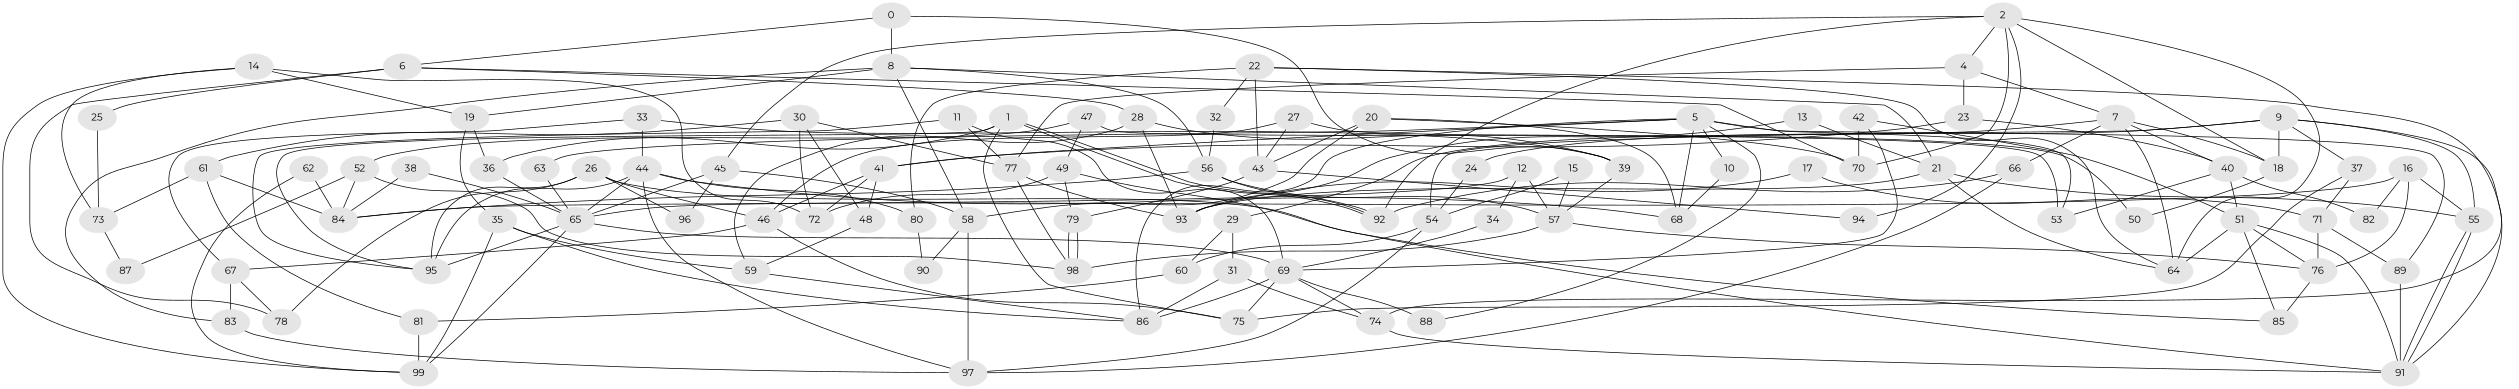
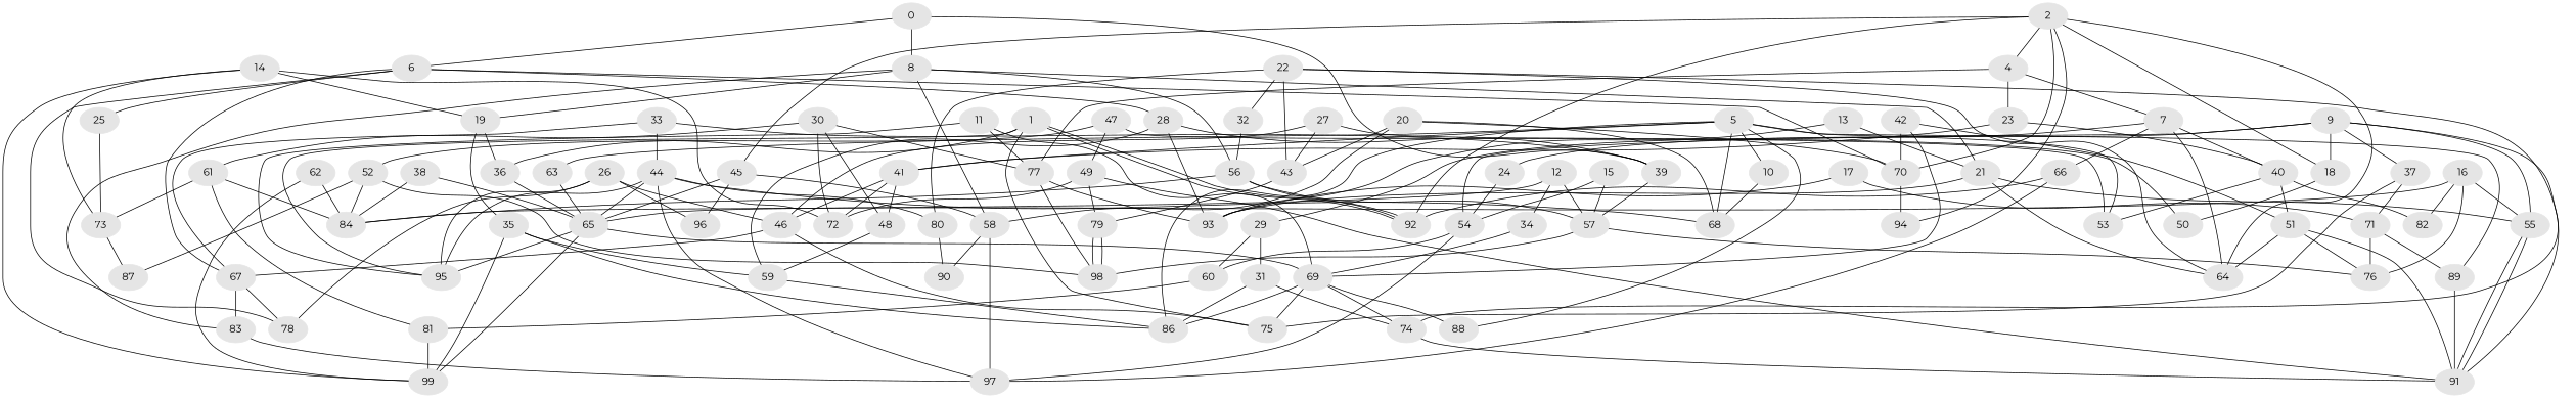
  graph {
    fontname=Montserrat
    node [color=gray90 fontname=Montserrat style=filled]
    edge [fontname=Montserrat]
    1
    36
    75
    92
    95
    65
    2
    4
    18
    45
    64
    70
    94
    7
    23
    77
    50
    58
    96
    n20 [label=0]
    6
    8
    39
    25
    28
    67
    78
    19
    21
    56
    83
    57
    29
    40
    66
    41
    93
    98
    5
    10
    53
    63
    68
    86
    88
    89
    72
    46
    48
    91
    73
    59
    31
    60
    82
    51
    97
    35
    55
    84
    90
    9
    24
    37
    54
    71
    11
    69
    74
    12
    34
    76
    13
    14
    99
    87
    15
    16
-   85
    17
    20
    43
    79
    22
    32
    80
    26
    27
    81
    30
    61
    33
    44
    38
    42
    47
    49
    52
    62
    1 -- 36
    1 -- 75
    1 -- 92
    1 -- 92
    1 -- 95
    36 -- 65
    65 -- 95
    65 -- 69
    65 -- 99
    2 -- 92
    2 -- 4
    2 -- 18
    2 -- 45
    2 -- 64
    2 -- 70
    2 -- 94
    4 -- 7
    4 -- 23
    4 -- 77
    18 -- 50
    45 -- 65
    45 -- 58
    45 -- 96
-   7 -- 18
    7 -- 64
    7 -- 29
    7 -- 40
    7 -- 66
    23 -- 40
    23 -- 41
    77 -- 93
    77 -- 98
    58 -- 97
    58 -- 90
    n20 -- 6
    n20 -- 8
    n20 -- 39
    6 -- 70
    6 -- 25
    6 -- 28
+   6 -- 67
    6 -- 78
    8 -- 58
    8 -- 19
    8 -- 21
    8 -- 56
    8 -- 83
    39 -- 57
    25 -- 73
    28 -- 39
    28 -- 93
    28 -- 59
    67 -- 78
    67 -- 83
    19 -- 36
    19 -- 35
    21 -- 64
    21 -- 93
    21 -- 55
    56 -- 92
    56 -- 57
    56 -- 84
    83 -- 97
    57 -- 98
    57 -- 76
    29 -- 31
    29 -- 60
    40 -- 53
    40 -- 82
    40 -- 51
    66 -- 92
    66 -- 97
    41 -- 72
    41 -- 46
    41 -- 48
    5 -- 41
    5 -- 10
    5 -- 53
    5 -- 63
    5 -- 68
    5 -- 86
    5 -- 88
    5 -- 89
    10 -- 68
    63 -- 65
    89 -- 91
    46 -- 75
    46 -- 67
    48 -- 59
    73 -- 87
    59 -- 86
    31 -- 86
    31 -- 74
    60 -- 81
    51 -- 64
    51 -- 91
    51 -- 76
-   51 -- 85
    35 -- 86
    35 -- 59
    35 -- 99
    55 -- 91
    55 -- 91
    9 -- 18
    9 -- 91
    9 -- 55
    9 -- 24
    9 -- 37
    9 -- 54
    24 -- 54
    37 -- 75
    37 -- 71
    54 -- 60
    54 -- 97
    71 -- 89
    71 -- 76
    11 -- 95
    11 -- 77
    11 -- 69
    69 -- 75
    69 -- 86
    69 -- 88
    69 -- 74
    74 -- 91
    12 -- 57
    12 -- 84
    12 -- 34
    34 -- 69
-   76 -- 85
    13 -- 21
    13 -- 93
    14 -- 19
    14 -- 72
    14 -- 73
    14 -- 99
    15 -- 57
    15 -- 54
    16 -- 65
    16 -- 82
    16 -- 55
    16 -- 76
    17 -- 93
    17 -- 71
    20 -- 70
    20 -- 58
    20 -- 68
    20 -- 43
-   43 -- 94
+   70 -- 94
    43 -- 79
    79 -- 98
    79 -- 98
    22 -- 64
    22 -- 74
    22 -- 43
    22 -- 32
    22 -- 80
    32 -- 56
    80 -- 90
    26 -- 95
    26 -- 96
    26 -- 78
    26 -- 46
-   26 -- 85
    27 -- 50
    27 -- 46
    27 -- 43
    81 -- 99
    30 -- 77
    30 -- 72
    30 -- 48
    30 -- 61
    61 -- 73
    61 -- 84
    61 -- 81
    33 -- 39
    33 -- 67
    33 -- 44
    44 -- 95
    44 -- 65
    44 -- 68
    44 -- 97
    44 -- 80
    38 -- 65
    38 -- 84
    42 -- 70
    42 -- 51
    42 -- 69
    47 -- 53
    47 -- 49
    47 -- 52
    49 -- 72
    49 -- 91
    49 -- 79
    52 -- 98
    52 -- 84
    52 -- 87
    62 -- 84
    62 -- 99
  }
